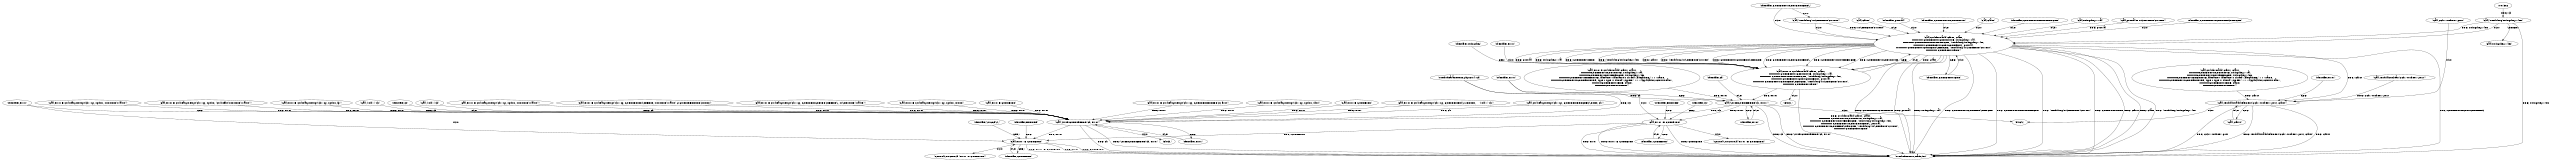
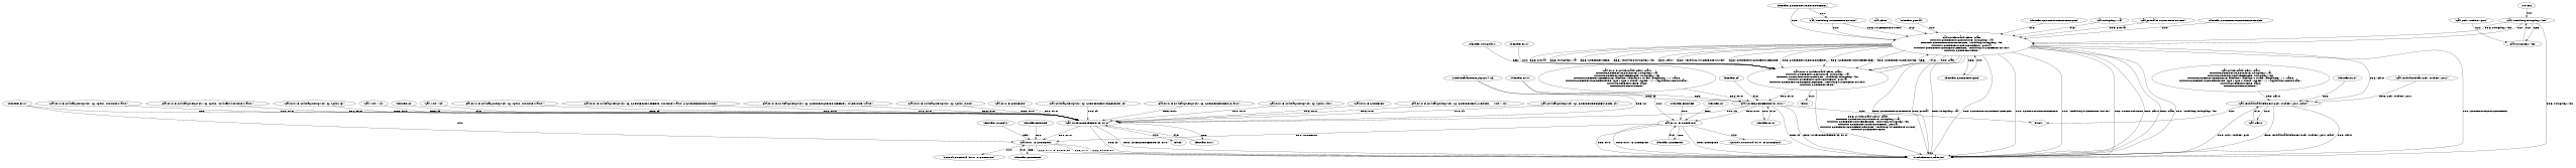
  digraph {
    n1 [label="(Call,(zend_long)string_key->len)"]
    n2 [label="(Call,curl_formadd(&first, &last,\n\t\t\t\t\t\t\t\t\t\t\t CURLFORM_COPYNAME, string_key->val,\n\t\t\t\t\t\t\t\t\t\t\t CURLFORM_NAMELENGTH, (zend_long)string_key->len,\n\t\t\t\t\t\t\t\t\t\t\t CURLFORM_COPYCONTENTS, postval,\n\t\t\t\t\t\t\t\t\t\t\t CURLFORM_CONTENTSLENGTH, (zend_long)Z_STRLEN_P(current),\n\t\t\t\t\t\t\t\t\t\t\t CURLFORM_END))"]
    n3 [label="(Call,string_key->len)"]
    n4 [label="(MethodReturn,static int)"]
    n5 [label="(Call,error = curl_formadd(&first, &last,\n\t\t\t\t\t\t\t\t\t\t\t CURLFORM_COPYNAME, string_key->val,\n\t\t\t\t\t\t\t\t\t\t\t CURLFORM_NAMELENGTH, (zend_long)string_key->len,\n\t\t\t\t\t\t\t\t\t\t\t CURLFORM_COPYCONTENTS, postval,\n\t\t\t\t\t\t\t\t\t\t\t CURLFORM_CONTENTSLENGTH, (zend_long)Z_STRLEN_P(current),\n\t\t\t\t\t\t\t\t\t\t\t CURLFORM_END))"]
    n6 [label="(Call,zend_llist_add_element(&ch->to_free->post, &first))"]
    n7 [label="(Identifier,CURLFORM_END)"]
    n8 [label="(Call,SAVE_CURL_ERROR(ch, error))"]
    n9 [label="(Block,)"]
    n10 [label="(Block,)"]
    n11 [label="(Call,&first)"]
    n12 [label="(Call,error != CURLE_OK)"]
    n13 [label="(Call,SAVE_CURL_ERROR(ch, error))"]
    n14 [label="(Identifier,error)"]
    n15 [label="(Call,error != CURLE_OK)"]
    n16 [label="(Identifier,CURLE_OK)"]
    n17 [label="(ControlStructure,if (error != CURLE_OK))"]
    n18 [label="(Block,)"]
    n19 [label="(Identifier,error)"]
    n20 [label="(ControlStructure,if (error != CURLE_OK))"]
    n21 [label="(Identifier,CURLE_OK)"]
-   n22 [label="(Identifier,string_key)"]
+   n22 [label="(Identifier,string_slist)"]
    n23 [label="(Call,error = curl_easy_setopt(ch->cp, CURLOPT_POSTREDIR, Z_LVAL_P(zvalue) & CURL_REDIR_POST_ALL))"]
    n24 [label="(Identifier,error)"]
    n25 [label="(Identifier,error)"]
    n26 [label="(Call,curl_easy_setopt(ch->cp, CURLOPT_PROGRESSDATA, ch))"]
    n27 [label="(Call,error = curl_easy_setopt(ch->cp, option, Z_LVAL_P(zvalue)))"]
    n28 [label="(Call,(void *) ch)"]
    n29 [label="(Call,error = curl_easy_setopt(ch->cp, option, (curl_off_t)Z_LVAL_P(zvalue)))"]
    n30 [label="(Identifier,error)"]
    n31 [label="(Identifier,FAILURE)"]
    n32 [label="(Call,error = curl_easy_setopt(ch->cp, option, fp))"]
    n33 [label="(Identifier,CURLFORM_COPYCONTENTS)"]
    n34 [label="(Call,(zend_long)Z_STRLEN_P(current))"]
    n35 [label="(Call,error = curl_formadd(&first, &last,\n\t\t\t\t\t\t\t\t\t\tCURLFORM_COPYNAME, string_key->val,\n\t\t\t\t\t\t\t\t\t\tCURLFORM_NAMELENGTH, string_key->len,\n\t\t\t\t\t\t\t\t\t\tCURLFORM_FILENAME, filename ? filename + sizeof(\";filename=\") - 1 : name,\n\t\t\t\t\t\t\t\t\t\tCURLFORM_CONTENTTYPE, type ? type + sizeof(\";type=\") - 1 : \"application/octet-stream\",\n\t\t\t\t\t\t\t\t\t\tCURLFORM_FILE, name,\n\t\t\t\t\t\t\t\t\t\tCURLFORM_END))"]
    n36 [label="(Identifier,ch)"]
    n37 [label="(Call,&first)"]
    n38 [label="(Identifier,SUCCESS)"]
    n39 [label="(Call,(void *)ch)"]
    n40 [label="(Call,error = curl_easy_setopt(ch->cp, option, Z_LVAL_P(zvalue)))"]
    n41 [label="(MethodParameterIn,php_curl *ch)"]
    n42 [label="(Identifier,postval)"]
-   n43 [label="(Identifier,CURLFORM_COPYNAME)"]
    n44 [label="(Identifier,ch)"]
-   n45 [label="(Call,&last)"]
    n46 [label="(Identifier,CURLFORM_NAMELENGTH)"]
    n47 [label="(Call,error = curl_easy_setopt(ch->cp, CURLOPT_COPYPOSTFIELDS, Z_STRVAL_P(zvalue)))"]
    n48 [label="(Identifier,FAILURE)"]
    n49 [label="(Call,string_key->val)"]
    n50 [label="(Identifier,ch)"]
    n51 [label="(Call,zend_llist_clean(&ch->to_free->post))"]
    n52 [label="(Call,postval = Z_STRVAL_P(current))"]
    n53 [label="(Call,error = curl_easy_setopt(ch->cp, option, NULL))"]
    n54 [label="(Call,curl_formadd(&first, &last,\n\t\t\t\t\t\t\t\t\t\tCURLFORM_COPYNAME, string_key->val,\n\t\t\t\t\t\t\t\t\t\tCURLFORM_NAMELENGTH, string_key->len,\n\t\t\t\t\t\t\t\t\t\tCURLFORM_FILENAME, filename ? filename + sizeof(\";filename=\") - 1 : name,\n\t\t\t\t\t\t\t\t\t\tCURLFORM_CONTENTTYPE, type ? type + sizeof(\";type=\") - 1 : \"application/octet-stream\",\n\t\t\t\t\t\t\t\t\t\tCURLFORM_FILE, name,\n\t\t\t\t\t\t\t\t\t\tCURLFORM_END))"]
    n55 [label="(Call,error = CURLE_OK)"]
    n56 [label="(Identifier,error)"]
+   n57 [label="(Call,curl_easy_setopt(ch->cp, CURLOPT_FNMATCH_DATA, ch))"]
    n58 [label="(Call,&ch->to_free->post)"]
    n59 [label="(Identifier,CURLFORM_CONTENTSLENGTH)"]
    n60 [label="(Call,error = curl_easy_setopt(ch->cp, CURLOPT_HTTPPOST, first))"]
    n61 [label="(Call,error = curl_easy_setopt(ch->cp, option, slist))"]
    n62 [label="(Call,error = CURLE_OK)"]
    n63 [label="(Call,error = curl_easy_setopt(ch->cp, CURLOPT_PASSWDDATA,     (void *) ch))"]
    1001382
    n1 -> n2 [label="AST: "]
    n1 -> n2 [label="DDG: string_key->len"]
-   n1 -> n3 [label="STRLEN: "]
+   n1 -> n3 [label="CFG: "]
    n1 -> n4 [label="DDG: string_key->len"]
    n2 -> n4 [label="DDG: postval"]
    n2 -> n4 [label="DDG: string_key->val"]
    n2 -> n4 [label="DDG: CURLFORM_CONTENTSLENGTH"]
    n2 -> n4 [label="DDG: CURLFORM_NAMELENGTH"]
    n2 -> n4 [label="DDG: CURLFORM_END"]
    n2 -> n4 [label="DDG: &first"]
    n2 -> n4 [label="DDG: (zend_long)Z_STRLEN_P(current)"]
    n2 -> n4 [label="DDG: &last"]
    n2 -> n4 [label="DDG: (zend_long)string_key->len"]
    n2 -> n4 [label="DDG: CURLFORM_COPYCONTENTS"]
    n2 -> n4 [label="DDG: CURLFORM_COPYNAME"]
    n2 -> n5 [label="AST: "]
    n2 -> n5 [label="DDG: &last"]
    n2 -> n5 [label="DDG: postval"]
    n2 -> n5 [label="DDG: string_key->val"]
    n2 -> n5 [label="DDG: CURLFORM_END"]
    n2 -> n5 [label="DDG: (zend_long)string_key->len"]
    n2 -> n5 [label="DDG: &first"]
    n2 -> n5 [label="DDG: (zend_long)Z_STRLEN_P(current)"]
    n2 -> n5 [label="DDG: CURLFORM_CONTENTSLENGTH"]
    n2 -> n5 [label="DDG: CURLFORM_COPYCONTENTS"]
    n2 -> n5 [label="DDG: CURLFORM_NAMELENGTH"]
    n2 -> n5 [label="DDG: CURLFORM_COPYNAME"]
    n2 -> n6 [label="DDG: &first"]
    n2 -> n7 [label="CFG: "]
+   n3 -> n1 [label="AST: "]
    n5 -> n2 [label="CFG: "]
    n5 -> n4 [label="DDG: curl_formadd(&first, &last,\n\t\t\t\t\t\t\t\t\t\t\t CURLFORM_COPYNAME, string_key->val,\n\t\t\t\t\t\t\t\t\t\t\t CURLFORM_NAMELENGTH, (zend_long)string_key->len,\n\t\t\t\t\t\t\t\t\t\t\t CURLFORM_COPYCONTENTS, postval,\n\t\t\t\t\t\t\t\t\t\t\t CURLFORM_CONTENTSLENGTH, (zend_long)Z_STRLEN_P(current),\n\t\t\t\t\t\t\t\t\t\t\t CURLFORM_END)"]
    n5 -> n8 [label="DDG: error"]
    n5 -> n9 [label="AST: "]
    n6 -> n4 [label="DDG: &ch->to_free->post"]
    n6 -> n4 [label="DDG: zend_llist_add_element(&ch->to_free->post, &first)"]
    n6 -> n4 [label="DDG: &first"]
    n6 -> n10 [label="AST: "]
    n6 -> n11 [label="CFG: "]
    n7 -> n2 [label="AST: "]
    n8 -> n4 [label="DDG: SAVE_CURL_ERROR(ch, error)"]
    n8 -> n4 [label="DDG: ch"]
    n8 -> n10 [label="AST: "]
    n8 -> n12 [label="DDG: error"]
    n8 -> n13 [label="DDG: ch"]
    n8 -> n14 [label="CFG: "]
    n11 -> n6 [label="AST: "]
    n12 -> n4 [label="DDG: CURLE_OK"]
    n12 -> n4 [label="DDG: error"]
    n12 -> n4 [label="DDG: error != CURLE_OK"]
    n12 -> n15 [label="DDG: CURLE_OK"]
    n12 -> n16 [label="CFG: "]
    n12 -> n17 [label="AST: "]
    n13 -> n4 [label="DDG: ch"]
    n13 -> n4 [label="DDG: SAVE_CURL_ERROR(ch, error)"]
    n13 -> n15 [label="DDG: error"]
    n13 -> n18 [label="AST: "]
    n13 -> n19 [label="CFG: "]
    n14 -> n8 [label="AST: "]
    n15 -> n4 [label="DDG: error"]
    n15 -> n4 [label="DDG: CURLE_OK"]
    n15 -> n4 [label="DDG: error != CURLE_OK"]
    n15 -> n20 [label="AST: "]
    n15 -> n21 [label="CFG: "]
    n16 -> n12 [label="AST: "]
    n19 -> n13 [label="AST: "]
    n21 -> n15 [label="AST: "]
    n22 -> n5 [label="CFG: "]
    n23 -> n13 [label="DDG: error"]
    n24 -> n6 [label="CFG: "]
    n25 -> n8 [label="CFG: "]
    n25 -> n12 [label="AST: "]
    n26 -> n13 [label="DDG: ch"]
    n27 -> n13 [label="DDG: error"]
    n28 -> n13 [label="DDG: ch"]
    n29 -> n13 [label="DDG: error"]
    n30 -> n13 [label="CFG: "]
    n30 -> n15 [label="AST: "]
    n31 -> n12 [label="CFG: "]
    n32 -> n13 [label="DDG: error"]
    n33 -> n2 [label="AST: "]
    n33 -> n34 [label="CFG: "]
    n34 -> n2 [label="AST: "]
    n34 -> n2 [label="DDG: Z_STRLEN_P(current)"]
    n35 -> n8 [label="DDG: error"]
    n36 -> n13 [label="AST: "]
    n37 -> n2 [label="AST: "]
    n38 -> n15 [label="CFG: "]
    n39 -> n13 [label="DDG: ch"]
    n40 -> n13 [label="DDG: error"]
    n41 -> n8 [label="DDG: ch"]
    n41 -> n13 [label="DDG: ch"]
    n42 -> n2 [label="AST: "]
-   n43 -> n2 [label="AST: "]
    n44 -> n12 [label="CFG: "]
-   n45 -> n2 [label="AST: "]
    n46 -> n2 [label="AST: "]
    n47 -> n13 [label="DDG: error"]
    n48 -> n15 [label="CFG: "]
    n49 -> n2 [label="AST: "]
    n50 -> n8 [label="AST: "]
    n51 -> n6 [label="DDG: &ch->to_free->post"]
    n52 -> n2 [label="DDG: postval"]
    n53 -> n13 [label="DDG: error"]
    n54 -> n6 [label="DDG: &first"]
    n55 -> n13 [label="DDG: error"]
    n56 -> n5 [label="AST: "]
-   n58 -> n6 [label="AST: "]
+   n57 -> n13 [label="DDG: ch"]
+   n58 -> n3 [label="AST: "]
    n59 -> n2 [label="AST: "]
    n60 -> n13 [label="DDG: error"]
    n61 -> n13 [label="DDG: error"]
    n62 -> n13 [label="DDG: error"]
    n63 -> n13 [label="DDG: error"]
-   1001382 -> n1 [label="DDG: ch"]
+   1001382 -> n1 [label="AST: "]
  }
